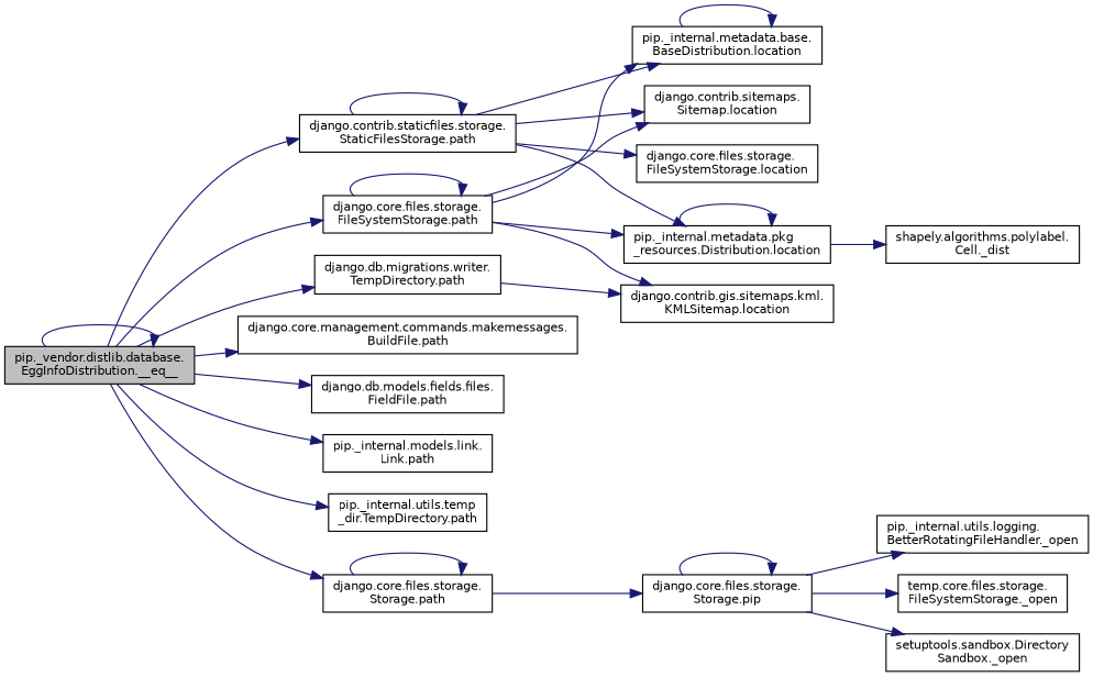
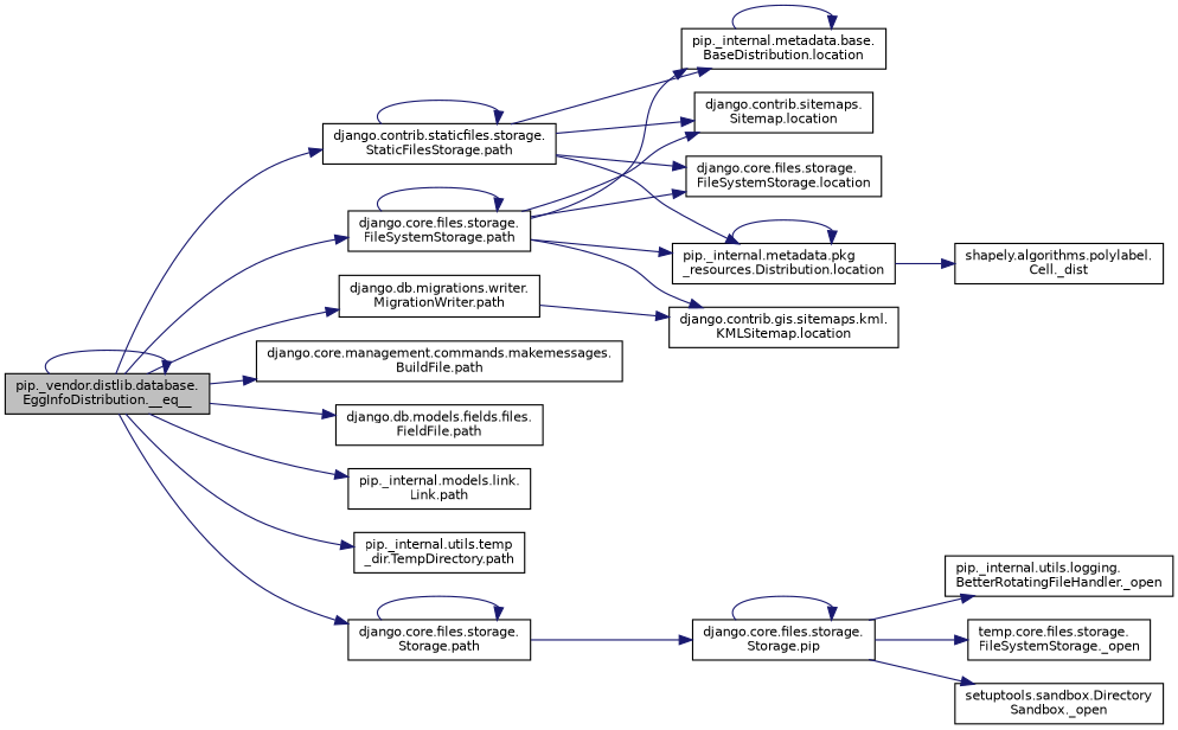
  digraph {
    rankdir=LR
    node [color=black fillcolor=white fontname=Helvetica fontsize=10 shape=record style=filled]
    edge [color=midnightblue fontname=Helvetica fontsize=10 labelfontname=Helvetica labelfontsize=10 style=solid]
    n1 [fillcolor=grey75 fontcolor=black height=0.2 label="pip._vendor.distlib.database.\lEggInfoDistribution.__eq__" width=0.4]
    n2 [height=0.2 label="django.core.files.storage.\lFileSystemStorage.path" width=0.4]
    n3 [height=0.2 label="django.core.management.commands.makemessages.\lBuildFile.path" width=0.4]
-   n4 [height=0.2 label="django.db.migrations.writer.\lTempDirectory.path" width=0.4]
+   n4 [height=0.2 label="django.db.migrations.writer.\lMigrationWriter.path" width=0.4]
    n5 [height=0.2 label="django.db.models.fields.files.\lFieldFile.path" width=0.4]
    n6 [height=0.2 label="pip._internal.models.link.\lLink.path" width=0.4]
    n7 [height=0.2 label="pip._internal.utils.temp\l_dir.TempDirectory.path" width=0.4]
    n8 [height=0.2 label="django.contrib.staticfiles.storage.\lStaticFilesStorage.path" width=0.4]
    n9 [height=0.2 label="django.core.files.storage.\lStorage.path" width=0.4]
    n10 [height=0.2 label="pip._internal.metadata.base.\lBaseDistribution.location" width=0.4]
    n11 [height=0.2 label="django.contrib.sitemaps.\lSitemap.location" width=0.4]
    n12 [height=0.2 label="django.core.files.storage.\lFileSystemStorage.location" width=0.4]
    n13 [height=0.2 label="pip._internal.metadata.pkg\l_resources.Distribution.location" width=0.4]
    n14 [height=0.2 label="django.contrib.gis.sitemaps.kml.\lKMLSitemap.location" width=0.4]
    n15 [height=0.2 label="django.core.files.storage.\lStorage.pip" width=0.4]
    n16 [height=0.2 label="shapely.algorithms.polylabel.\lCell._dist" width=0.4]
    n17 [height=0.2 label="pip._internal.utils.logging.\lBetterRotatingFileHandler._open" width=0.4]
    n18 [height=0.2 label="temp.core.files.storage.\lFileSystemStorage._open" width=0.4]
    n19 [height=0.2 label="setuptools.sandbox.Directory\lSandbox._open" width=0.4]
    n1 -> n1
    n1 -> n2
    n1 -> n3
    n1 -> n4
    n1 -> n5
    n1 -> n6
    n1 -> n7
    n1 -> n8
    n1 -> n9
    n2 -> n2
    n2 -> n10
    n2 -> n11
+   n2 -> n12
    n2 -> n13
    n2 -> n14
    n4 -> n14
    n8 -> n8
    n8 -> n10
    n8 -> n11
    n8 -> n12
    n8 -> n13
    n9 -> n9
    n9 -> n15
    n10 -> n10
    n13 -> n13
    n13 -> n16
    n15 -> n15
    n15 -> n17
    n15 -> n18
    n15 -> n19
  }
